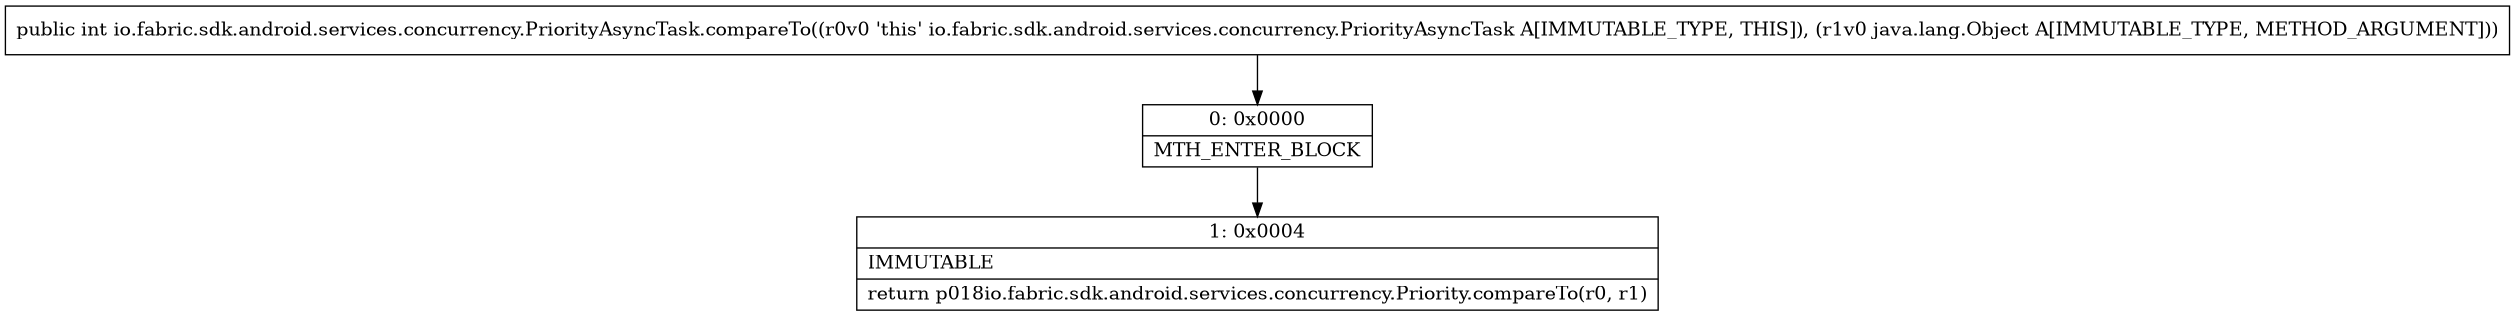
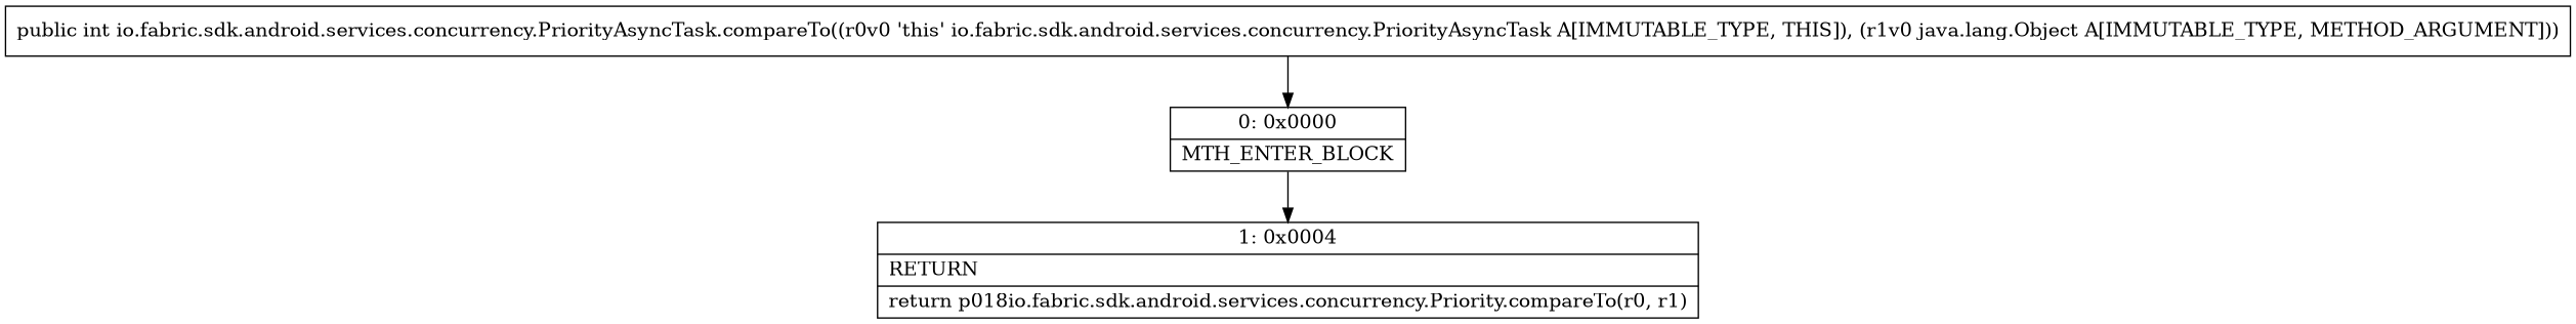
  digraph {
    node [shape=record]
    n1 [label="{0\:\ 0x0000|MTH_ENTER_BLOCK\l}"]
-   n2 [label="{1\:\ 0x0004|IMMUTABLE\l|return p018io.fabric.sdk.android.services.concurrency.Priority.compareTo(r0, r1)\l}"]
+   n2 [label="{1\:\ 0x0004|RETURN\l|return p018io.fabric.sdk.android.services.concurrency.Priority.compareTo(r0, r1)\l}"]
    n3 [label="{public int io.fabric.sdk.android.services.concurrency.PriorityAsyncTask.compareTo((r0v0 'this' io.fabric.sdk.android.services.concurrency.PriorityAsyncTask A[IMMUTABLE_TYPE, THIS]), (r1v0 java.lang.Object A[IMMUTABLE_TYPE, METHOD_ARGUMENT])) }"]
    n1 -> n2
    n3 -> n1
  }
